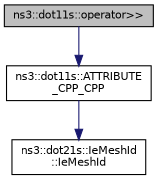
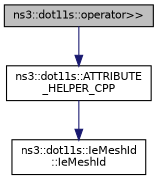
  digraph {
    rankdir=TB
    node [color=black fillcolor=white fontname=Helvetica fontsize=10 shape=record style=filled]
    edge [color=midnightblue fontname=Helvetica fontsize=10 labelfontname=Helvetica labelfontsize=10 style=solid]
    n1 [fillcolor=grey75 fontcolor=black height=0.2 label="ns3::dot11s::operator\>\>" width=0.4]
-   n2 [height=0.2 label="ns3::dot11s::ATTRIBUTE\l_CPP_CPP" width=0.4]
-   n3 [height=0.2 label="ns3::dot21s::IeMeshId\l::IeMeshId" width=0.4]
+   n2 [height=0.2 label="ns3::dot11s::ATTRIBUTE\l_HELPER_CPP" width=0.4]
+   n3 [height=0.2 label="ns3::dot11s::IeMeshId\l::IeMeshId" width=0.4]
    n1 -> n2
    n2 -> n3
  }
